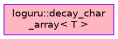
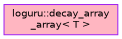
  digraph {
    rankdir=LR
-   n1 [color=purple fillcolor=lightpink fontname=Helvetica fontsize=10 height=0.2 label="loguru::decay_char\l_array\< T \>" shape=record style=filled width=0.4]
+   n1 [color=purple fillcolor=lightpink fontname=Helvetica fontsize=10 height=0.2 label="loguru::decay_array\l_array\< T \>" shape=record style=filled width=0.4]
  }
